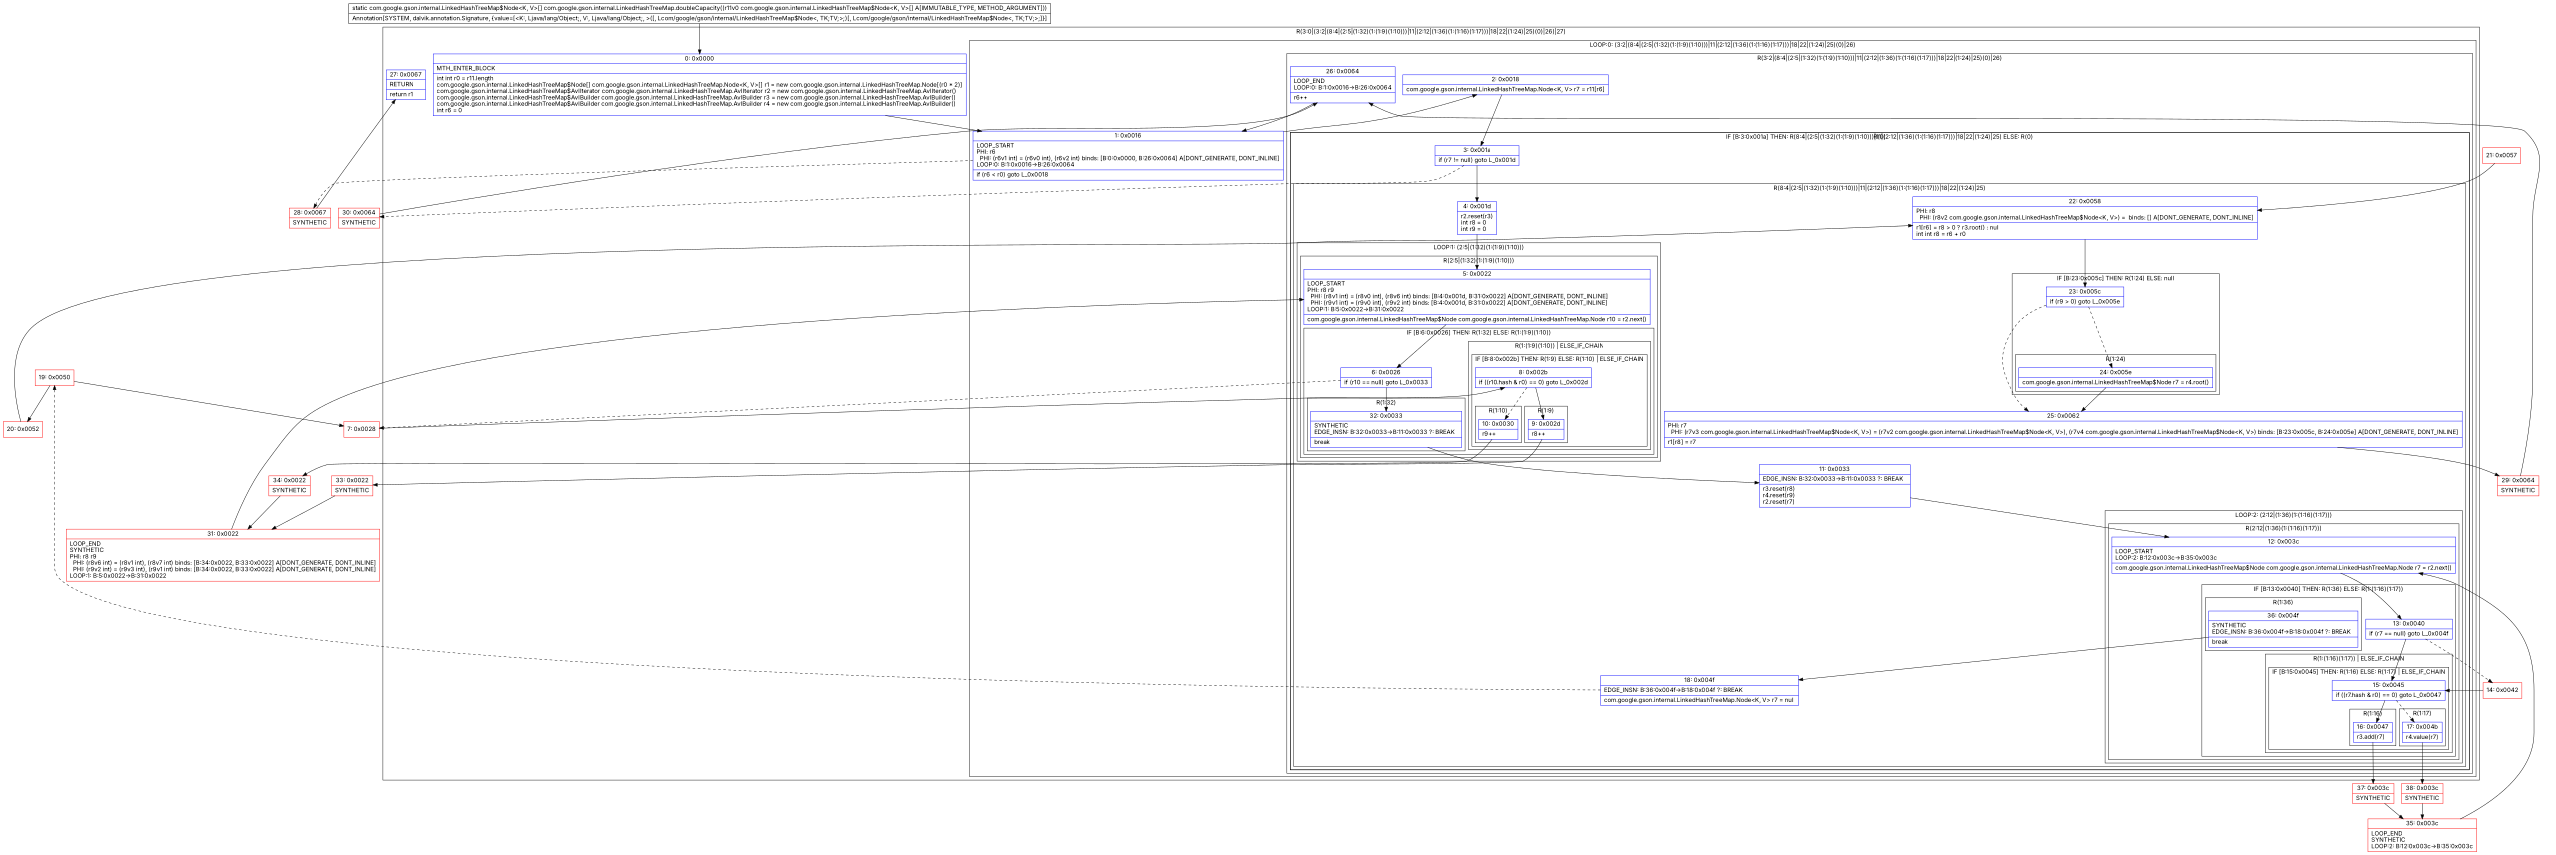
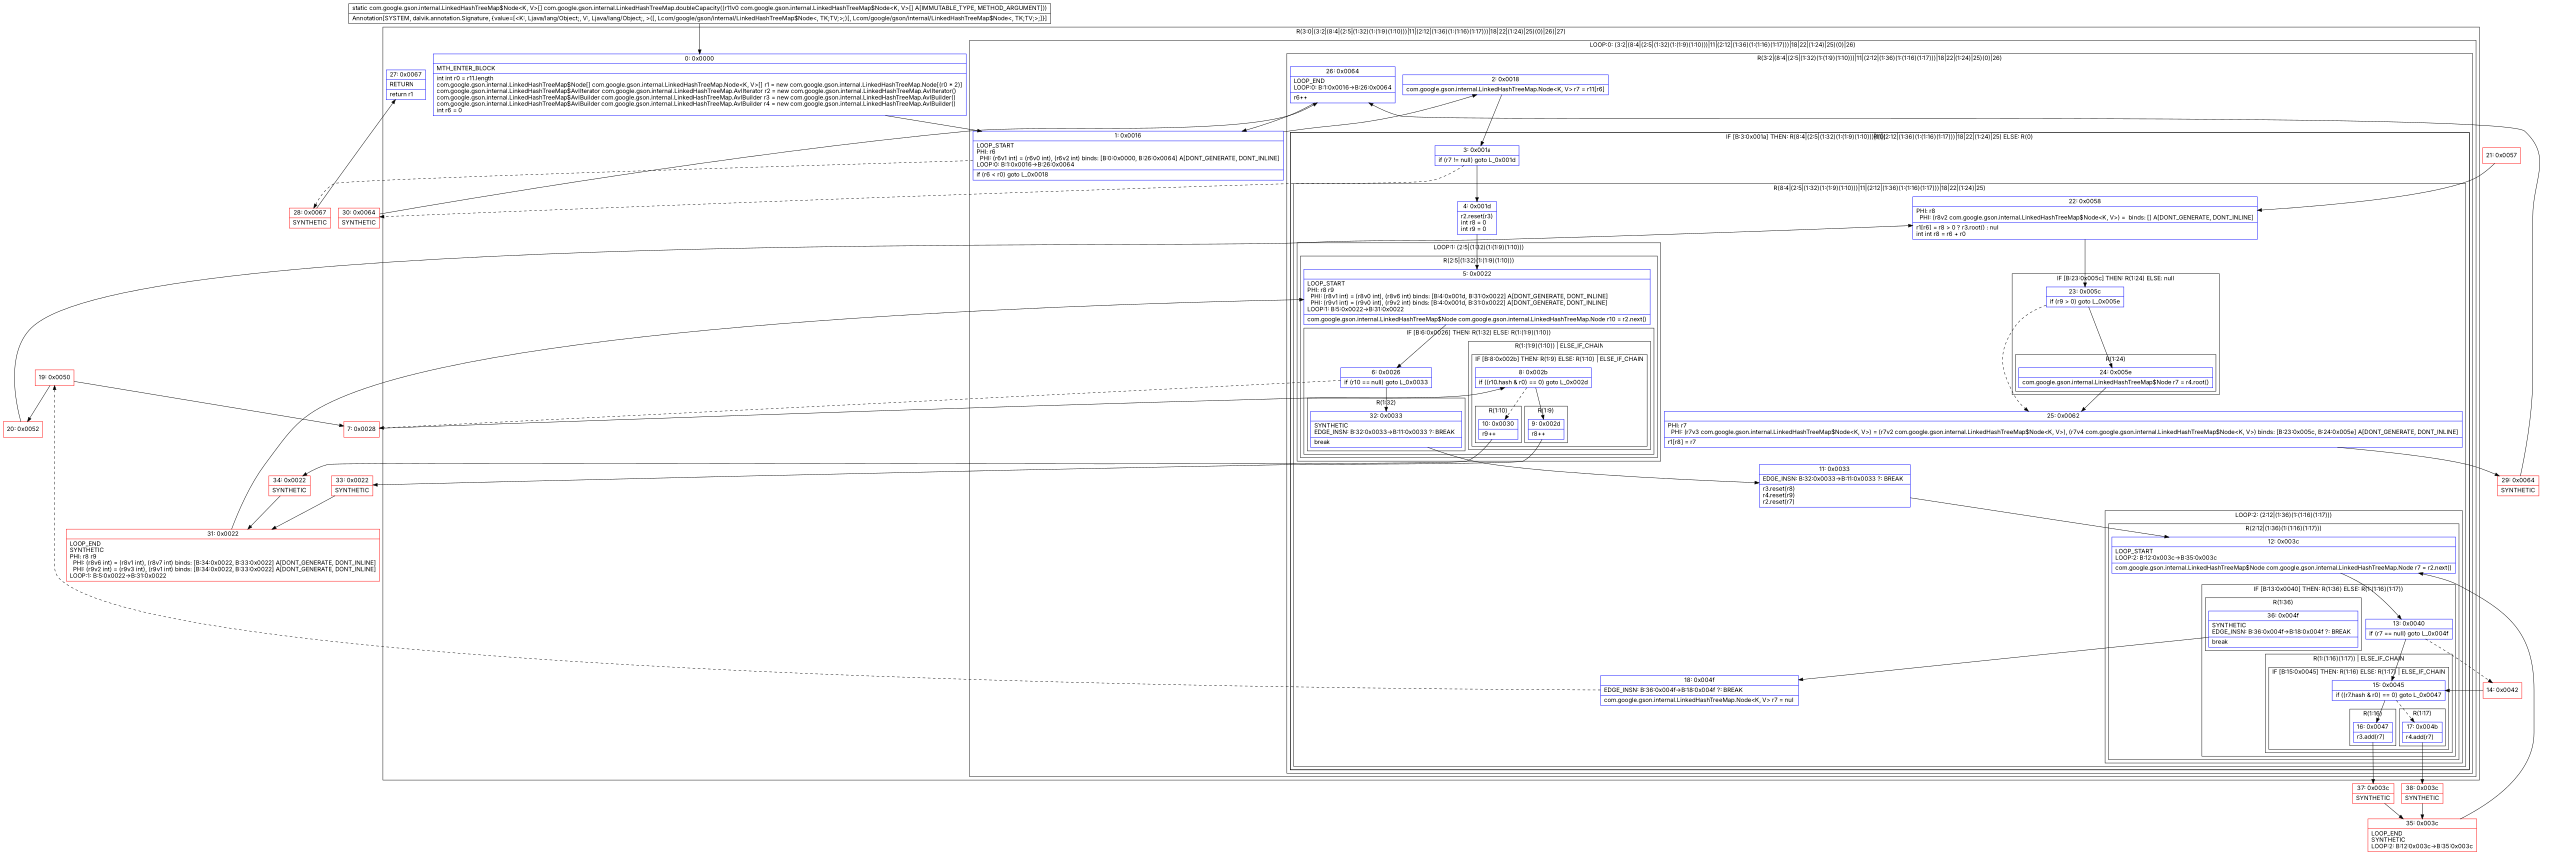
  digraph {
    fontname=Inter
    node [color=blue fontname=Inter shape=record]
    edge [fontname=Inter]
    n1 [label="{32\:\ 0x0033|SYNTHETIC\lEDGE_INSN: B:32:0x0033\-\>B:11:0x0033 ?: BREAK  \l|break\l}"]
    n2 [label="{9\:\ 0x002d|r8++\l}"]
    n3 [label="{10\:\ 0x0030|r9++\l}"]
    n4 [label="{8\:\ 0x002b|if ((r10.hash & r0) == 0) goto L_0x002d\l}"]
    n5 [label="{6\:\ 0x0026|if (r10 == null) goto L_0x0033\l}"]
    n6 [label="{5\:\ 0x0022|LOOP_START\lPHI: r8 r9 \l  PHI: (r8v1 int) = (r8v0 int), (r8v6 int) binds: [B:4:0x001d, B:31:0x0022] A[DONT_GENERATE, DONT_INLINE]\l  PHI: (r9v1 int) = (r9v0 int), (r9v2 int) binds: [B:4:0x001d, B:31:0x0022] A[DONT_GENERATE, DONT_INLINE]\lLOOP:1: B:5:0x0022\-\>B:31:0x0022\l|com.google.gson.internal.LinkedHashTreeMap$Node com.google.gson.internal.LinkedHashTreeMap.Node r10 = r2.next()\l}"]
    n7 [label="{36\:\ 0x004f|SYNTHETIC\lEDGE_INSN: B:36:0x004f\-\>B:18:0x004f ?: BREAK  \l|break\l}"]
    n8 [label="{16\:\ 0x0047|r3.add(r7)\l}"]
-   n9 [label="{17\:\ 0x004b|r4.value(r7)\l}"]
+   n9 [label="{17\:\ 0x004b|r4.add(r7)\l}"]
    n10 [label="{15\:\ 0x0045|if ((r7.hash & r0) == 0) goto L_0x0047\l}"]
    n11 [label="{13\:\ 0x0040|if (r7 == null) goto L_0x004f\l}"]
    n12 [label="{12\:\ 0x003c|LOOP_START\lLOOP:2: B:12:0x003c\-\>B:35:0x003c\l|com.google.gson.internal.LinkedHashTreeMap$Node com.google.gson.internal.LinkedHashTreeMap.Node r7 = r2.next()\l}"]
    n13 [label="{24\:\ 0x005e|com.google.gson.internal.LinkedHashTreeMap$Node r7 = r4.root()\l}"]
    n14 [label="{23\:\ 0x005c|if (r9 \> 0) goto L_0x005e\l}"]
    n15 [label="{4\:\ 0x001d|r2.reset(r3)\lint r8 = 0\lint r9 = 0\l}"]
    n16 [label="{11\:\ 0x0033|EDGE_INSN: B:32:0x0033\-\>B:11:0x0033 ?: BREAK  \l|r3.reset(r8)\lr4.reset(r9)\lr2.reset(r7)\l}"]
    n17 [label="{18\:\ 0x004f|EDGE_INSN: B:36:0x004f\-\>B:18:0x004f ?: BREAK  \l|com.google.gson.internal.LinkedHashTreeMap.Node\<K, V\> r7 = null\l}"]
    n18 [label="{22\:\ 0x0058|PHI: r8 \l  PHI: (r8v2 com.google.gson.internal.LinkedHashTreeMap$Node\<K, V\>) =  binds: [] A[DONT_GENERATE, DONT_INLINE]\l|r1[r6] = r8 \> 0 ? r3.root() : null\lint int r8 = r6 + r0\l}"]
    n19 [label="{25\:\ 0x0062|PHI: r7 \l  PHI: (r7v3 com.google.gson.internal.LinkedHashTreeMap$Node\<K, V\>) = (r7v2 com.google.gson.internal.LinkedHashTreeMap$Node\<K, V\>), (r7v4 com.google.gson.internal.LinkedHashTreeMap$Node\<K, V\>) binds: [B:23:0x005c, B:24:0x005e] A[DONT_GENERATE, DONT_INLINE]\l|r1[r8] = r7\l}"]
    n20 [label="{3\:\ 0x001a|if (r7 != null) goto L_0x001d\l}"]
    n21 [label="{2\:\ 0x0018|com.google.gson.internal.LinkedHashTreeMap.Node\<K, V\> r7 = r11[r6]\l}"]
    n22 [label="{26\:\ 0x0064|LOOP_END\lLOOP:0: B:1:0x0016\-\>B:26:0x0064\l|r6++\l}"]
    n23 [label="{1\:\ 0x0016|LOOP_START\lPHI: r6 \l  PHI: (r6v1 int) = (r6v0 int), (r6v2 int) binds: [B:0:0x0000, B:26:0x0064] A[DONT_GENERATE, DONT_INLINE]\lLOOP:0: B:1:0x0016\-\>B:26:0x0064\l|if (r6 \< r0) goto L_0x0018\l}"]
    n24 [label="{0\:\ 0x0000|MTH_ENTER_BLOCK\l|int int r0 = r11.length\lcom.google.gson.internal.LinkedHashTreeMap$Node[] com.google.gson.internal.LinkedHashTreeMap.Node\<K, V\>[] r1 = new com.google.gson.internal.LinkedHashTreeMap.Node[(r0 * 2)]\lcom.google.gson.internal.LinkedHashTreeMap$AvlIterator com.google.gson.internal.LinkedHashTreeMap.AvlIterator r2 = new com.google.gson.internal.LinkedHashTreeMap.AvlIterator()\lcom.google.gson.internal.LinkedHashTreeMap$AvlBuilder com.google.gson.internal.LinkedHashTreeMap.AvlBuilder r3 = new com.google.gson.internal.LinkedHashTreeMap.AvlBuilder()\lcom.google.gson.internal.LinkedHashTreeMap$AvlBuilder com.google.gson.internal.LinkedHashTreeMap.AvlBuilder r4 = new com.google.gson.internal.LinkedHashTreeMap.AvlBuilder()\lint r6 = 0\l}"]
    n25 [label="{27\:\ 0x0067|RETURN\l|return r1\l}"]
    n26 [color=red label="{33\:\ 0x0022|SYNTHETIC\l}"]
    n27 [color=red label="{34\:\ 0x0022|SYNTHETIC\l}"]
    n28 [color=red label="{7\:\ 0x0028}"]
    n29 [color=red label="{37\:\ 0x003c|SYNTHETIC\l}"]
    n30 [color=red label="{38\:\ 0x003c|SYNTHETIC\l}"]
    n31 [color=red label="{14\:\ 0x0042}"]
    n32 [color=red label="{19\:\ 0x0050}"]
    n33 [color=red label="{29\:\ 0x0064|SYNTHETIC\l}"]
    n34 [color=red label="{30\:\ 0x0064|SYNTHETIC\l}"]
    n35 [color=red label="{28\:\ 0x0067|SYNTHETIC\l}"]
    n36 [color=red label="{31\:\ 0x0022|LOOP_END\lSYNTHETIC\lPHI: r8 r9 \l  PHI: (r8v6 int) = (r8v1 int), (r8v7 int) binds: [B:34:0x0022, B:33:0x0022] A[DONT_GENERATE, DONT_INLINE]\l  PHI: (r9v2 int) = (r9v3 int), (r9v1 int) binds: [B:34:0x0022, B:33:0x0022] A[DONT_GENERATE, DONT_INLINE]\lLOOP:1: B:5:0x0022\-\>B:31:0x0022\l}"]
    n37 [color=red label="{35\:\ 0x003c|LOOP_END\lSYNTHETIC\lLOOP:2: B:12:0x003c\-\>B:35:0x003c\l}"]
    n38 [color=red label="{20\:\ 0x0052}"]
    n39 [color=red label="{21\:\ 0x0057}"]
    n40 [label="{static com.google.gson.internal.LinkedHashTreeMap$Node\<K, V\>[] com.google.gson.internal.LinkedHashTreeMap.doubleCapacity((r11v0 com.google.gson.internal.LinkedHashTreeMap$Node\<K, V\>[] A[IMMUTABLE_TYPE, METHOD_ARGUMENT]))  | Annotation[SYSTEM, dalvik.annotation.Signature, \{value=[\<K:, Ljava\/lang\/Object;, V:, Ljava\/lang\/Object;, \>([, Lcom\/google\/gson\/internal\/LinkedHashTreeMap$Node\<, TK;TV;\>;)[, Lcom\/google\/gson\/internal\/LinkedHashTreeMap$Node\<, TK;TV;\>;]\}]\l}" color=""]
    subgraph cluster_1 {
      label="R(3:0|(3:2|(8:4|(2:5|(1:32)(1:(1:9)(1:10)))|11|(2:12|(1:36)(1:(1:16)(1:17)))|18|22|(1:24)|25)(0)|26)|27)"
      n24
      n25
      subgraph cluster_2 {
        label="LOOP:0: (3:2|(8:4|(2:5|(1:32)(1:(1:9)(1:10)))|11|(2:12|(1:36)(1:(1:16)(1:17)))|18|22|(1:24)|25)(0)|26)"
        n23
        subgraph cluster_3 {
          label="R(3:2|(8:4|(2:5|(1:32)(1:(1:9)(1:10)))|11|(2:12|(1:36)(1:(1:16)(1:17)))|18|22|(1:24)|25)(0)|26)"
          n21
          n22
          subgraph cluster_4 {
            label="IF [B:3:0x001a] THEN: R(8:4|(2:5|(1:32)(1:(1:9)(1:10)))|11|(2:12|(1:36)(1:(1:16)(1:17)))|18|22|(1:24)|25) ELSE: R(0)"
            n20
            subgraph cluster_5 {
              label="R(8:4|(2:5|(1:32)(1:(1:9)(1:10)))|11|(2:12|(1:36)(1:(1:16)(1:17)))|18|22|(1:24)|25)"
              n15
              n16
              n17
              n18
              n19
              subgraph cluster_6 {
                label="LOOP:1: (2:5|(1:32)(1:(1:9)(1:10)))"
                subgraph cluster_7 {
                  label="R(2:5|(1:32)(1:(1:9)(1:10)))"
                  n6
                  subgraph cluster_8 {
                    label="IF [B:6:0x0026] THEN: R(1:32) ELSE: R(1:(1:9)(1:10))"
                    n5
                    subgraph cluster_9 {
                      label="R(1:32)"
                      n1
                    }
                    subgraph cluster_10 {
                      label="R(1:(1:9)(1:10)) | ELSE_IF_CHAIN\l"
                      subgraph cluster_11 {
                        label="IF [B:8:0x002b] THEN: R(1:9) ELSE: R(1:10) | ELSE_IF_CHAIN\l"
                        n4
                        subgraph cluster_12 {
                          label="R(1:9)"
                          n2
                        }
                        subgraph cluster_13 {
                          label="R(1:10)"
                          n3
                        }
                      }
                    }
                  }
                }
              }
              subgraph cluster_14 {
                label="LOOP:2: (2:12|(1:36)(1:(1:16)(1:17)))"
                subgraph cluster_15 {
                  label="R(2:12|(1:36)(1:(1:16)(1:17)))"
                  n12
                  subgraph cluster_16 {
                    label="IF [B:13:0x0040] THEN: R(1:36) ELSE: R(1:(1:16)(1:17))"
                    n11
                    subgraph cluster_17 {
                      label="R(1:36)"
                      n7
                    }
                    subgraph cluster_18 {
                      label="R(1:(1:16)(1:17)) | ELSE_IF_CHAIN\l"
                      subgraph cluster_19 {
                        label="IF [B:15:0x0045] THEN: R(1:16) ELSE: R(1:17) | ELSE_IF_CHAIN\l"
                        n10
                        subgraph cluster_20 {
                          label="R(1:16)"
                          n8
                        }
                        subgraph cluster_21 {
                          label="R(1:17)"
                          n9
                        }
                      }
                    }
                  }
                }
              }
              subgraph cluster_22 {
                label="IF [B:23:0x005c] THEN: R(1:24) ELSE: null"
                n14
                subgraph cluster_23 {
                  label="R(1:24)"
                  n13
                }
              }
            }
            subgraph cluster_24 {
              label="R(0)"
            }
          }
        }
      }
    }
    n1 -> n16
    n2 -> n26
    n3 -> n27
    n4 -> n2
    n4 -> n3 [style=dashed]
    n5 -> n1
    n5 -> n28 [style=dashed]
    n6 -> n5
    n7 -> n17
    n8 -> n29
    n9 -> n30
    n10 -> n8
    n10 -> n9 [style=dashed]
    n11 -> n10
    n11 -> n31 [style=dashed]
    n12 -> n11
    n13 -> n19
-   n14 -> n13 [style=dashed]
+   n14 -> n13
    n14 -> n19 [style=dashed]
    n15 -> n6
    n16 -> n12
    n17 -> n32 [style=dashed]
    n18 -> n14
    n19 -> n33
    n20 -> n15
    n20 -> n34 [style=dashed]
    n21 -> n20
    n22 -> n23
    n23 -> n21
    n23 -> n35 [style=dashed]
    n24 -> n23
    n26 -> n36
    n27 -> n36
    n28 -> n4
    n29 -> n37
    n30 -> n37
    n31 -> n10
    n32 -> n28
    n32 -> n38
    n33 -> n22
    n34 -> n22
    n35 -> n25
    n36 -> n6
    n37 -> n12
    n38 -> n18
    n39 -> n18
    n40 -> n24
  }
